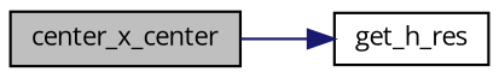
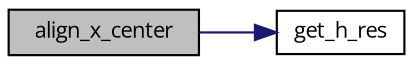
  digraph {
    rankdir=LR
    fontname="Open Sans"
    node [color=black fontname="Open Sans" fontsize=10 shape=record]
-   n1 [fillcolor=grey75 fontcolor=black height=0.2 label=center_x_center style=filled width=0.4]
+   n1 [fillcolor=grey75 fontcolor=black height=0.2 label=align_x_center style=filled width=0.4]
    n2 [height=0.2 label=get_h_res width=0.4]
    n1 -> n2 [color=midnightblue fontname="Open Sans" fontsize=10 labelfontname=Helvetica labelfontsize=10 style=solid]
  }
